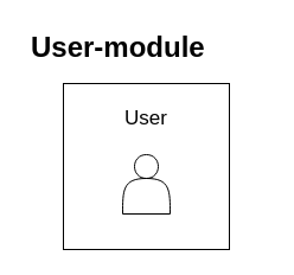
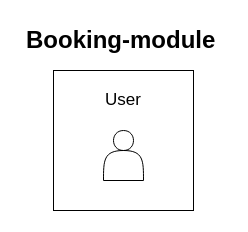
  <mxCell id="0" />
  <mxCell id="1" parent="0" />
  <mxCell id="2" value="" style="rounded=0;whiteSpace=wrap;html=1;" vertex="1" parent="1"><mxGeometry x="53" y="70" width="140" height="140" as="geometry" /></mxCell>
  <mxCell id="3" value="" style="shape=actor;whiteSpace=wrap;html=1;" vertex="1" parent="1"><mxGeometry x="103" y="130" width="40" height="50" as="geometry" /></mxCell>
  <mxCell id="4" value="&lt;font style=&quot;font-size: 17px;&quot;&gt;User&lt;/font&gt;" style="text;html=1;strokeColor=none;fillColor=none;align=center;verticalAlign=middle;whiteSpace=wrap;rounded=0;" vertex="1" parent="1"><mxGeometry x="93" y="85" width="60" height="30" as="geometry" /></mxCell>
- <mxCell id="5" value="&lt;h1&gt;User-module&lt;/h1&gt;&lt;p&gt;&lt;br&gt;&lt;/p&gt;" style="text;html=1;strokeColor=none;fillColor=none;spacing=5;spacingTop=-20;whiteSpace=wrap;overflow=hidden;rounded=0;" vertex="1" parent="1"><mxGeometry x="20.5" y="20" width="205" height="50" as="geometry" /></mxCell>
+ <mxCell id="5" value="&lt;h1&gt;Booking-module&lt;/h1&gt;&lt;p&gt;&lt;br&gt;&lt;/p&gt;" style="text;html=1;strokeColor=none;fillColor=none;spacing=5;spacingTop=-20;whiteSpace=wrap;overflow=hidden;rounded=0;" vertex="1" parent="1"><mxGeometry x="20.5" y="20" width="205" height="50" as="geometry" /></mxCell>
